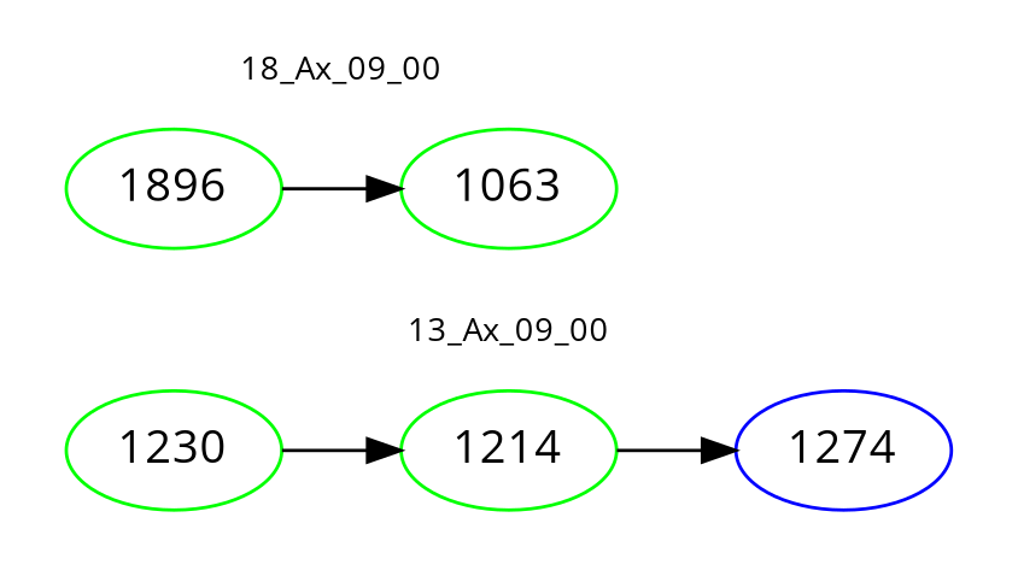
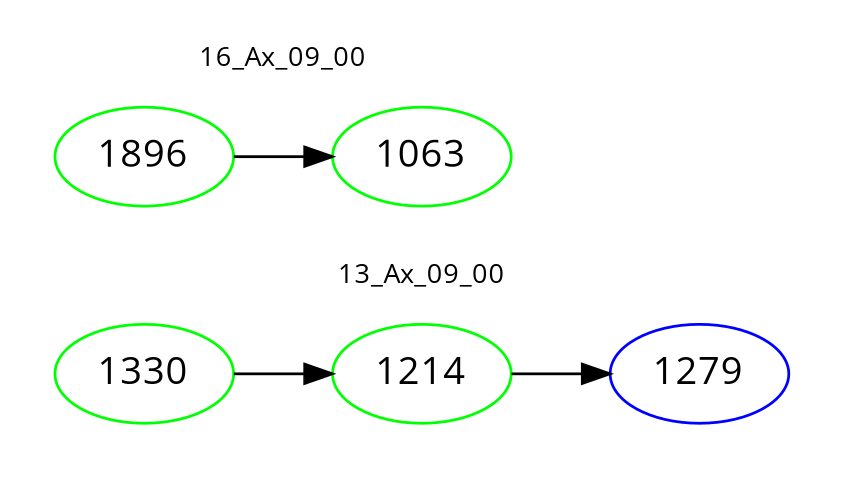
  digraph {
    fontname="Open Sans"
    rankdir=LR
    node [color=green fontname="Open Sans"]
    edge [color=black fontname="Open Sans"]
-   n1 [label=1230]
+   n1 [label=1330]
    n2 [label=1214]
-   n3 [color=blue label=1274]
+   n3 [color=blue label=1279]
    n4 [label=1896]
    n5 [label=1063]
    subgraph cluster_1 {
      color=white
      fontsize=10
      label="13_Ax_09_00"
      n1
      n2
      n3
    }
    subgraph cluster_2 {
      color=white
      fontsize=10
-     label="18_Ax_09_00"
+     label="16_Ax_09_00"
      n4
      n5
    }
    n1 -> n2
    n2 -> n3
    n4 -> n5
  }
